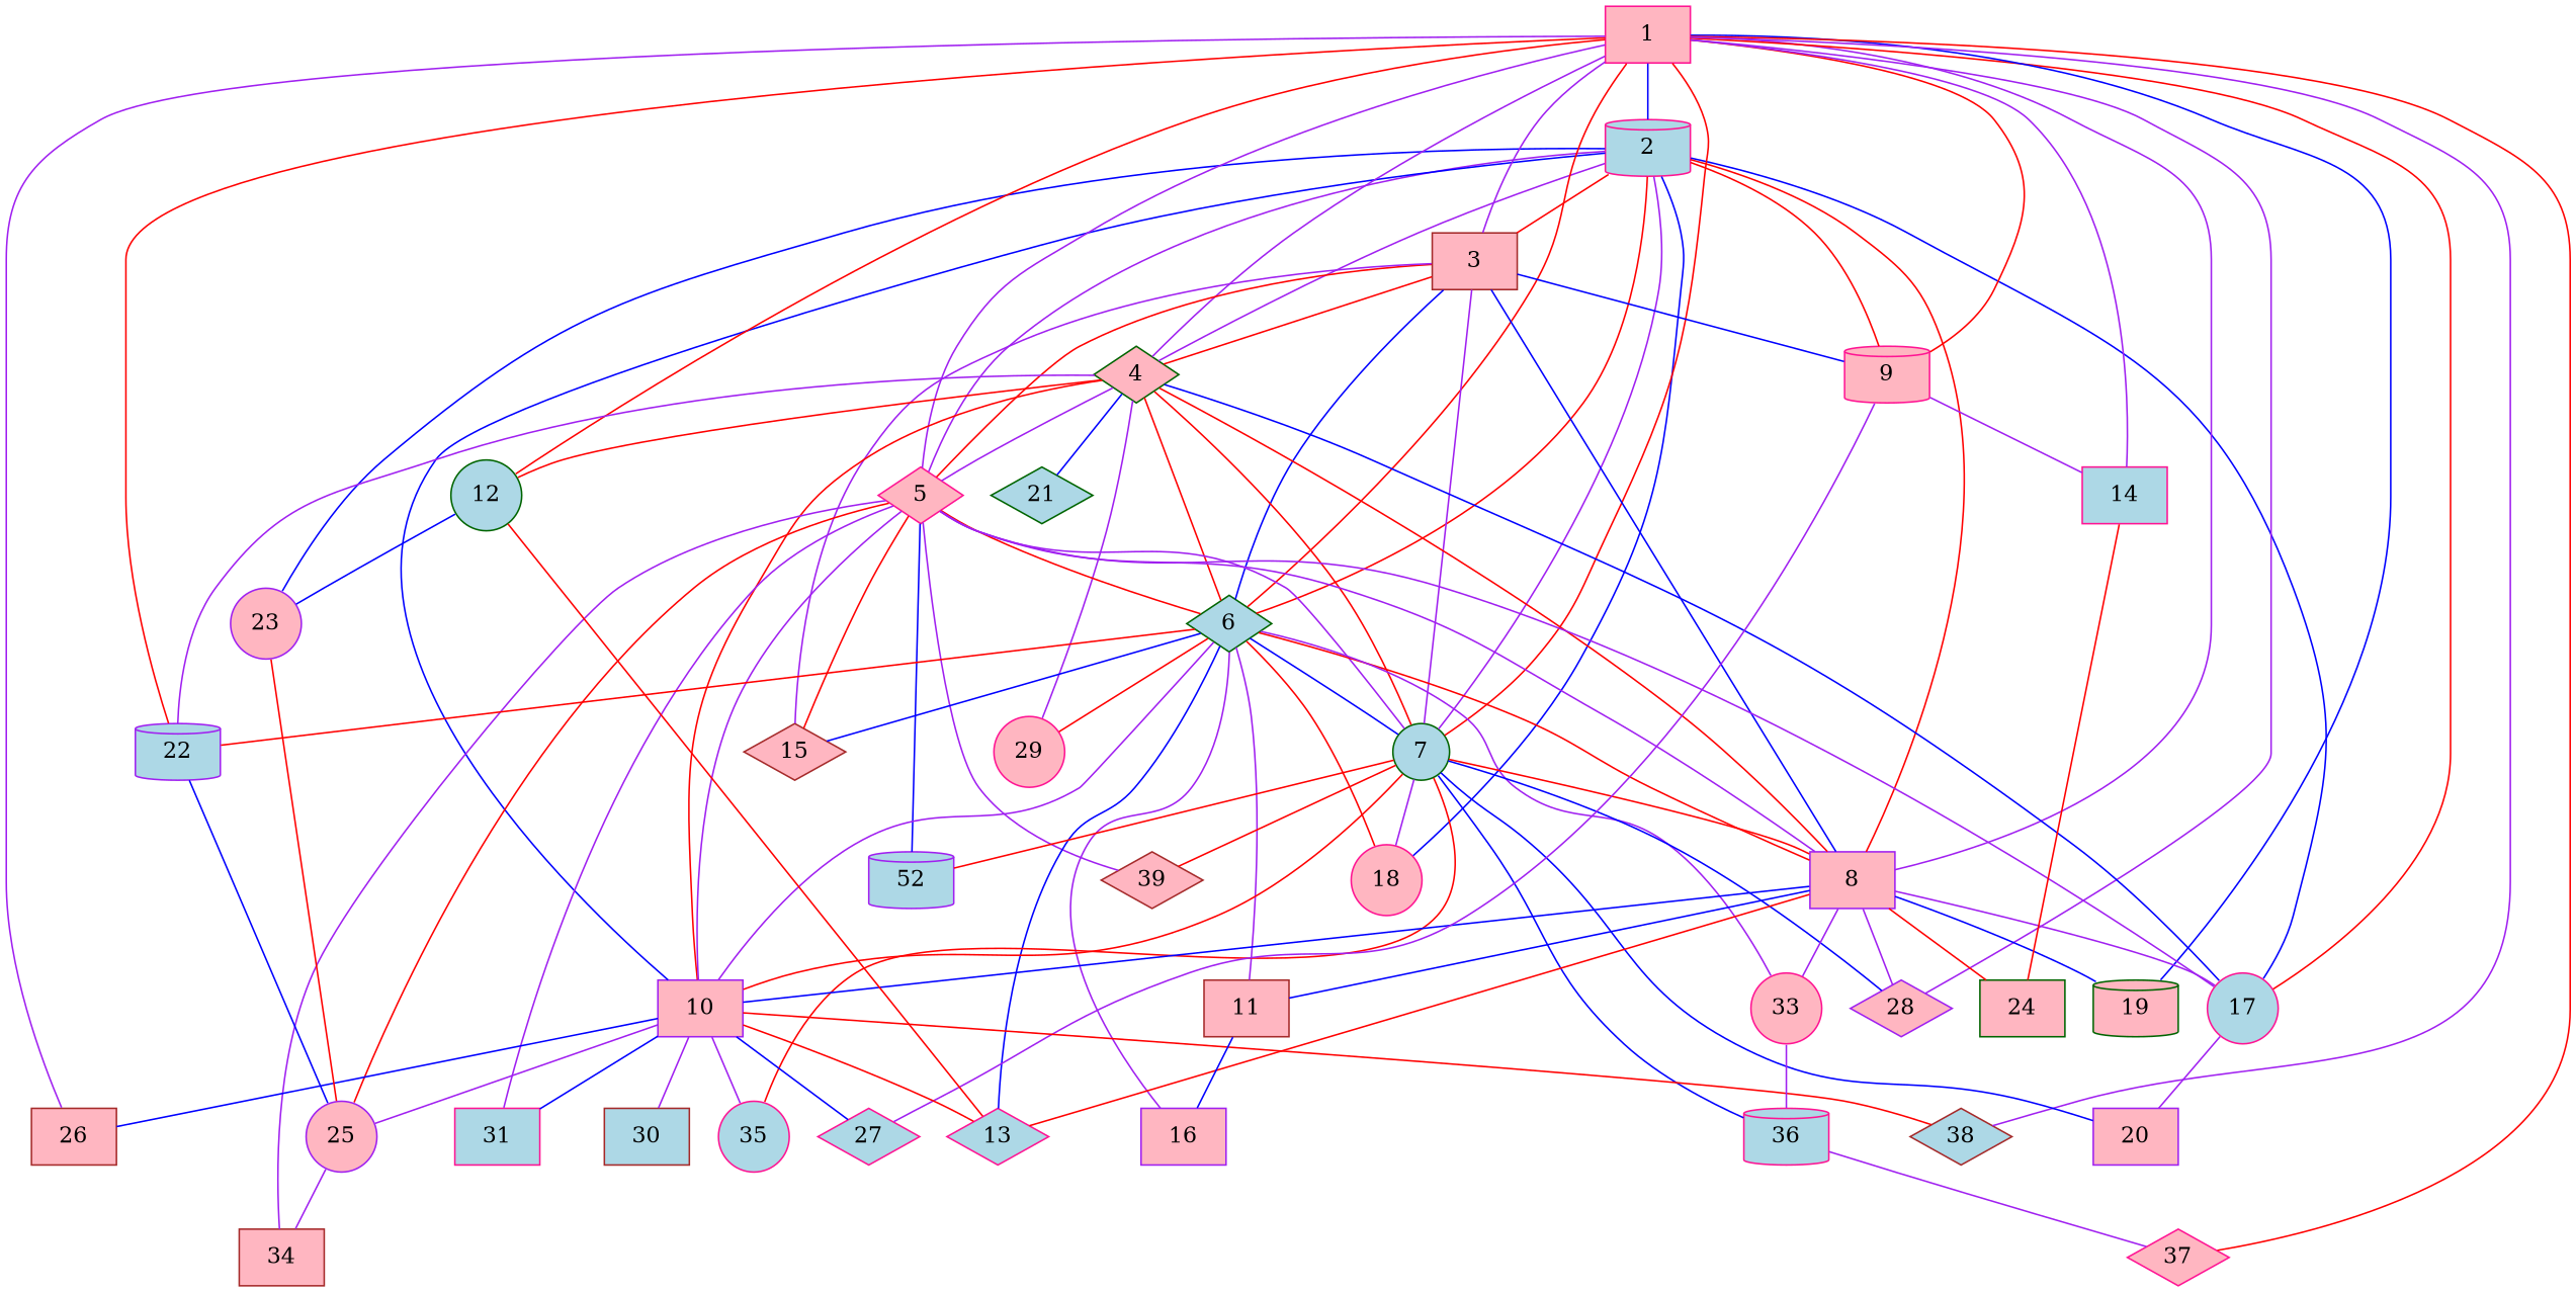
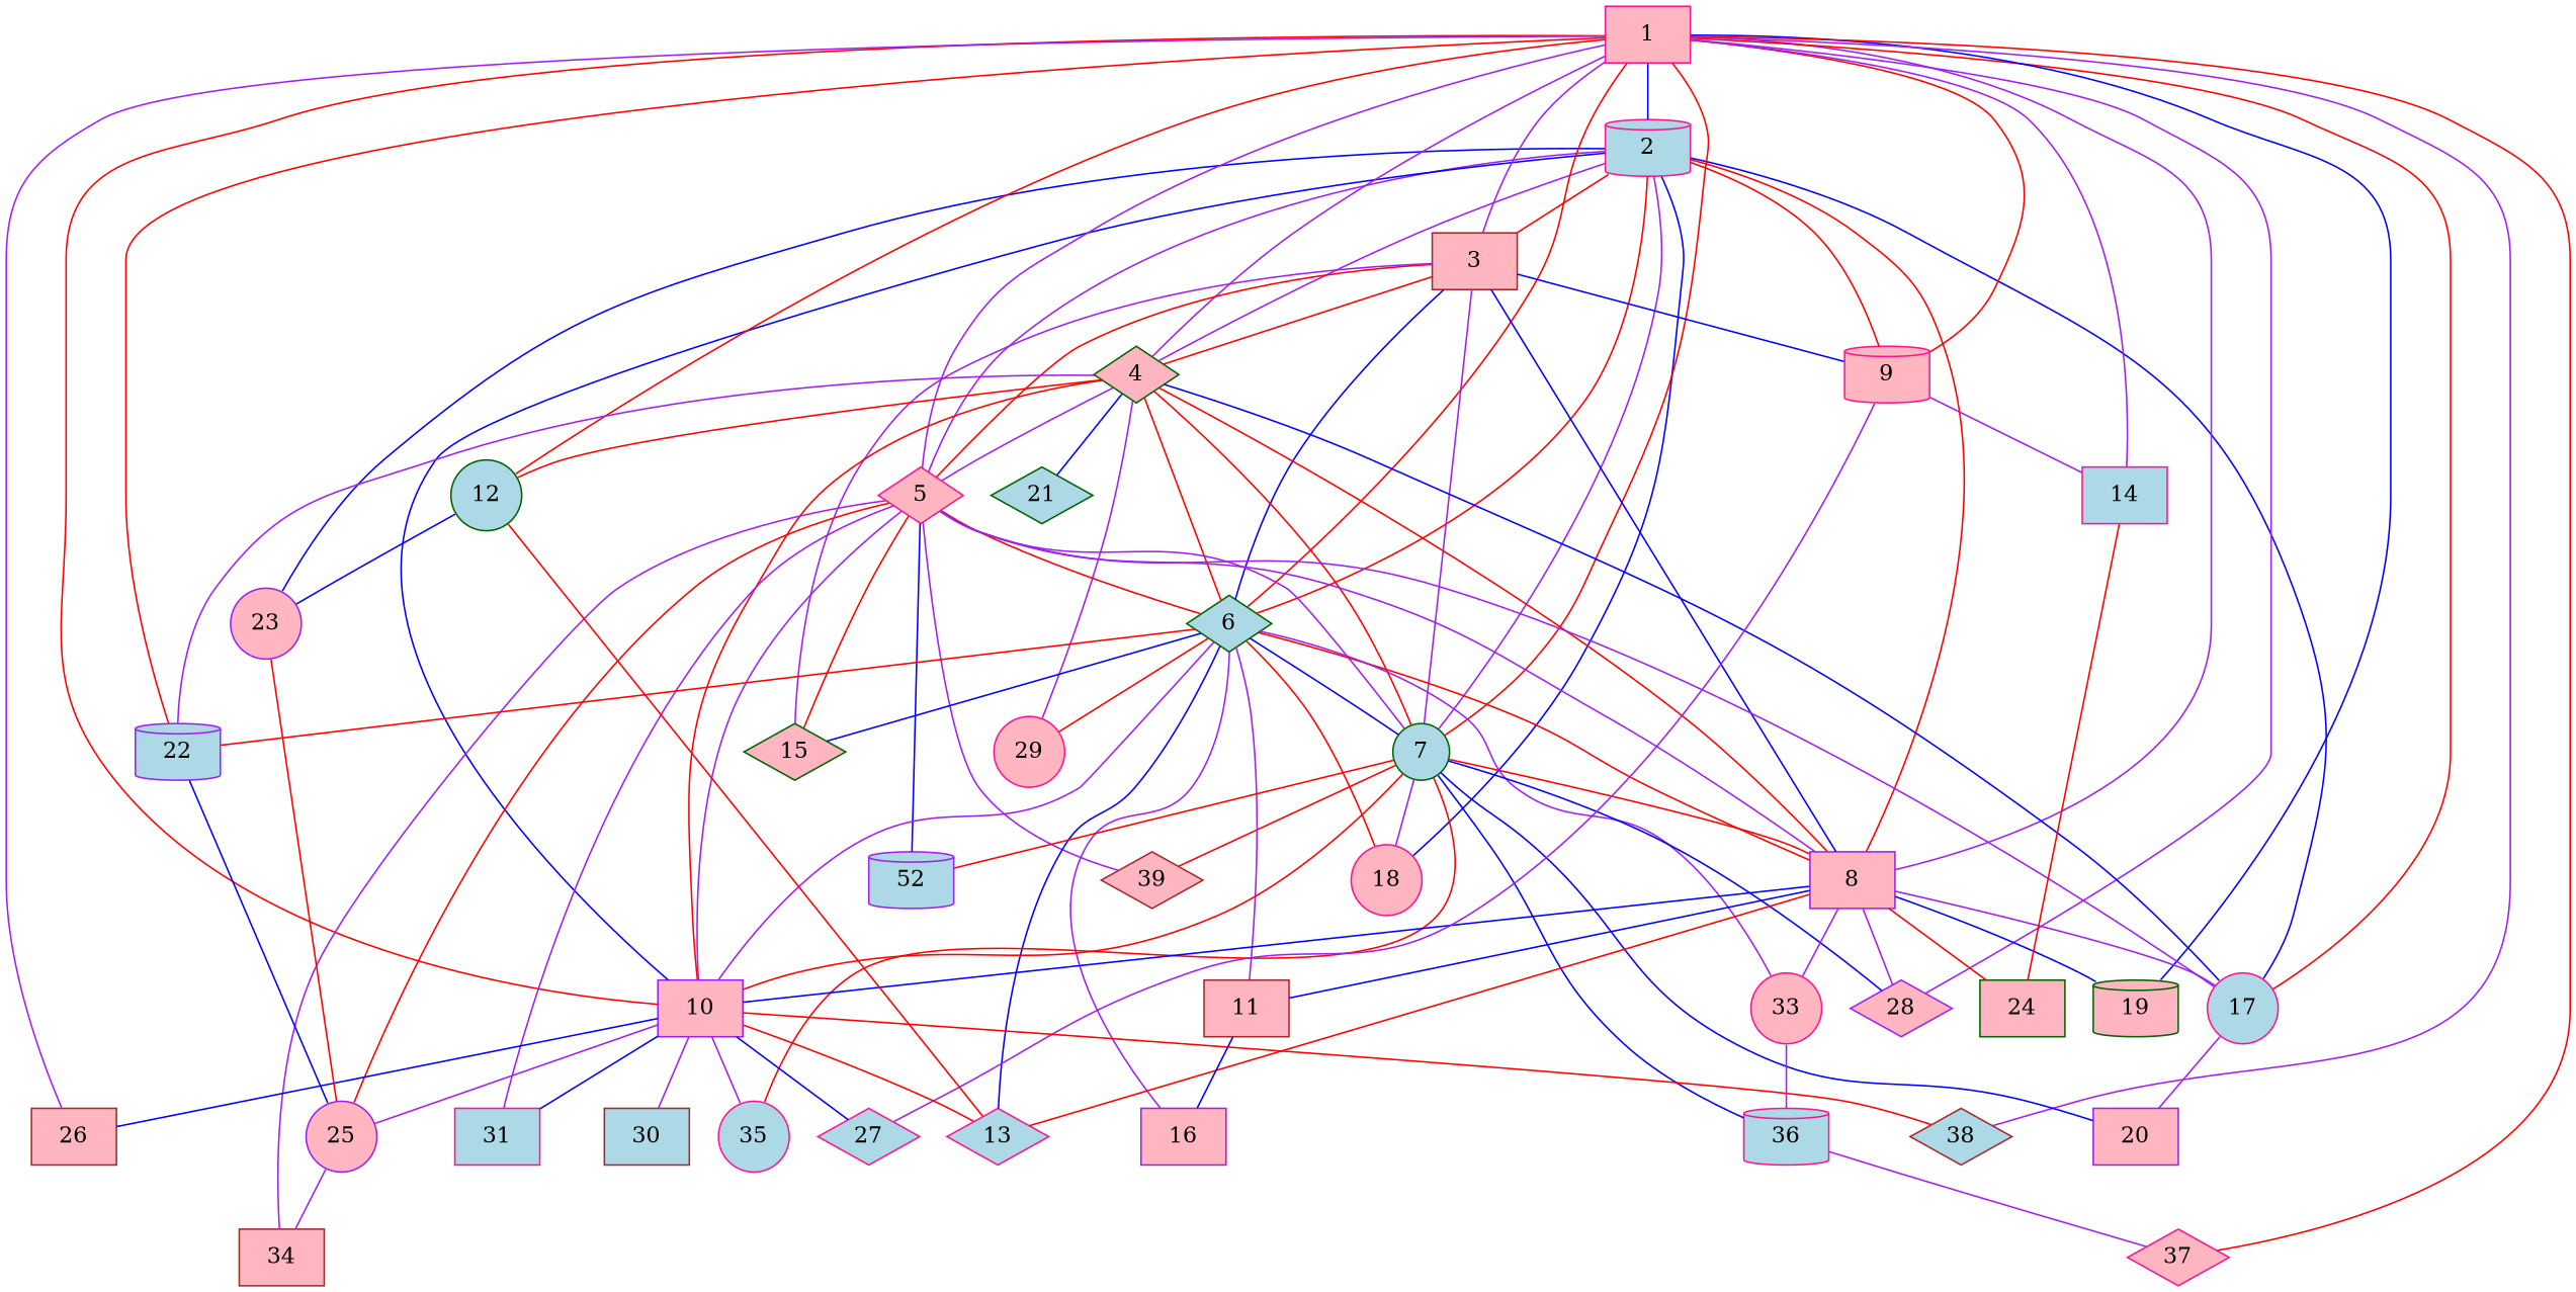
  graph {
    node [color=deeppink fillcolor=lightpink shape=box style=filled]
    edge [color=purple weight=1.0]
    2 [fillcolor=lightblue shape=cylinder]
    1
    3 [color=brown]
    4 [color=darkgreen shape=diamond]
    5 [shape=diamond]
    6 [color=darkgreen fillcolor=lightblue shape=diamond]
    7 [color=darkgreen fillcolor=lightblue shape=circle]
    8 [color=purple]
    9 [shape=cylinder]
    10 [color=purple]
    12 [color=darkgreen fillcolor=lightblue shape=circle]
    14 [fillcolor=lightblue]
    17 [fillcolor=lightblue shape=circle]
    19 [color=darkgreen shape=cylinder]
    22 [color=purple fillcolor=lightblue shape=cylinder]
    26 [color=brown]
    28 [color=purple shape=diamond]
    37 [shape=diamond]
    38 [color=brown fillcolor=lightblue shape=diamond]
    18 [shape=circle]
    23 [color=purple shape=circle]
-   15 [color=brown shape=diamond]
+   15 [color=darkgreen shape=diamond]
    21 [color=darkgreen fillcolor=lightblue shape=diamond]
    29 [shape=circle]
    25 [color=purple shape=circle]
    31 [fillcolor=lightblue]
    n27 [color=purple fillcolor=lightblue label=52 shape=cylinder]
    34 [color=brown]
    39 [color=brown shape=diamond]
    13 [fillcolor=lightblue shape=diamond]
    11 [color=brown]
    16 [color=purple]
    33 [shape=circle]
    20 [color=purple]
    35 [fillcolor=lightblue shape=circle]
    36 [fillcolor=lightblue shape=cylinder]
    24 [color=darkgreen]
    27 [fillcolor=lightblue shape=diamond]
    30 [color=brown fillcolor=lightblue]
    2 -- 3 [color=red weight=3.0]
    2 -- 4 [weight=2.0]
    2 -- 5 [weight=4.0]
    2 -- 6 [color=red weight=2.0]
    2 -- 7 [weight=3.0]
    2 -- 8 [color=red weight=2.0]
    2 -- 9 [color=red]
    2 -- 10 [color=blue]
    2 -- 17 [color=blue weight=2.0]
    2 -- 18 [color=blue]
    2 -- 23 [color=blue]
    1 -- 2 [color=blue weight=2.0]
    1 -- 3
    1 -- 4
    1 -- 5 [weight=3.0]
    1 -- 6 [color=red weight=2.0]
    1 -- 7 [color=red]
    1 -- 8 [weight=2.0]
    1 -- 9 [color=red weight=2.0]
+   1 -- 10 [color=red]
    1 -- 12 [color=red]
    1 -- 14
    1 -- 17 [color=red]
    1 -- 19 [color=blue]
    1 -- 22 [color=red]
    1 -- 26
    1 -- 28
    1 -- 37 [color=red]
    1 -- 38
    3 -- 4 [color=red]
    3 -- 5 [color=red weight=2.0]
    3 -- 6 [color=blue]
    3 -- 7
    3 -- 8 [color=blue weight=9.0]
    3 -- 9 [color=blue]
    3 -- 15
    4 -- 5 [weight=3.0]
    4 -- 6 [color=red]
    4 -- 7 [color=red]
    4 -- 8 [color=red]
    4 -- 10 [color=red]
    4 -- 12 [color=red weight=2.0]
    4 -- 17 [color=blue]
    4 -- 22
    4 -- 21 [color=blue]
    4 -- 29
    5 -- 6 [color=red weight=2.0]
    5 -- 7 [weight=2.0]
    5 -- 8 [weight=2.0]
    5 -- 10 [weight=2.0]
    5 -- 17
    5 -- 15 [color=red weight=2.0]
    5 -- 25 [color=red]
    5 -- 31
    5 -- n27 [color=blue]
    5 -- 34
    5 -- 39
    6 -- 7 [color=blue]
    6 -- 8 [color=red]
    6 -- 10
    6 -- 22 [color=red]
    6 -- 18 [color=red]
    6 -- 15 [color=blue]
    6 -- 29 [color=red]
    6 -- 13 [color=blue]
    6 -- 11
    6 -- 16
    6 -- 33
    7 -- 8 [color=red weight=2.0]
    7 -- 10 [color=red]
    7 -- 28 [color=blue]
    7 -- 18
    7 -- n27 [color=red]
    7 -- 39 [color=red]
    7 -- 20 [color=blue]
    7 -- 35 [color=red]
    7 -- 36 [color=blue]
    8 -- 10 [color=blue weight=2.0]
    8 -- 17
    8 -- 19 [color=blue]
    8 -- 28
    8 -- 13 [color=red]
    8 -- 11 [color=blue]
    8 -- 33
    8 -- 24 [color=red]
    9 -- 14
    9 -- 27
    10 -- 26 [color=blue]
    10 -- 38 [color=red]
    10 -- 25
    10 -- 31 [color=blue]
    10 -- 13 [color=red]
    10 -- 35
    10 -- 27 [color=blue]
    10 -- 30
    12 -- 23 [color=blue]
    12 -- 13 [color=red]
    14 -- 24 [color=red]
    17 -- 20
    22 -- 25 [color=blue]
    23 -- 25 [color=red]
    25 -- 34
    11 -- 16 [color=blue]
    33 -- 36
    36 -- 37
  }
